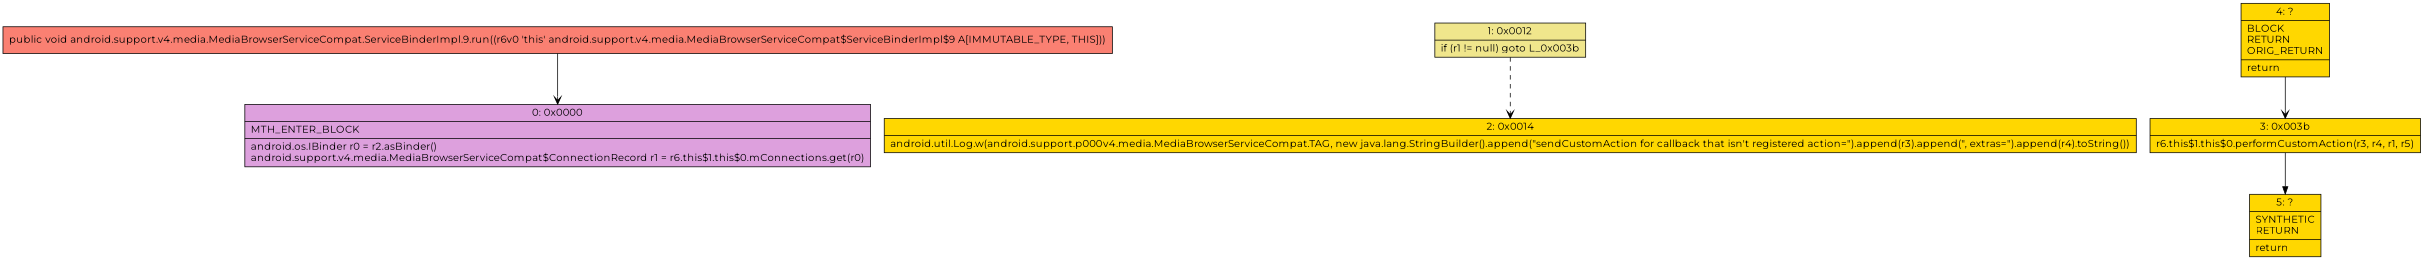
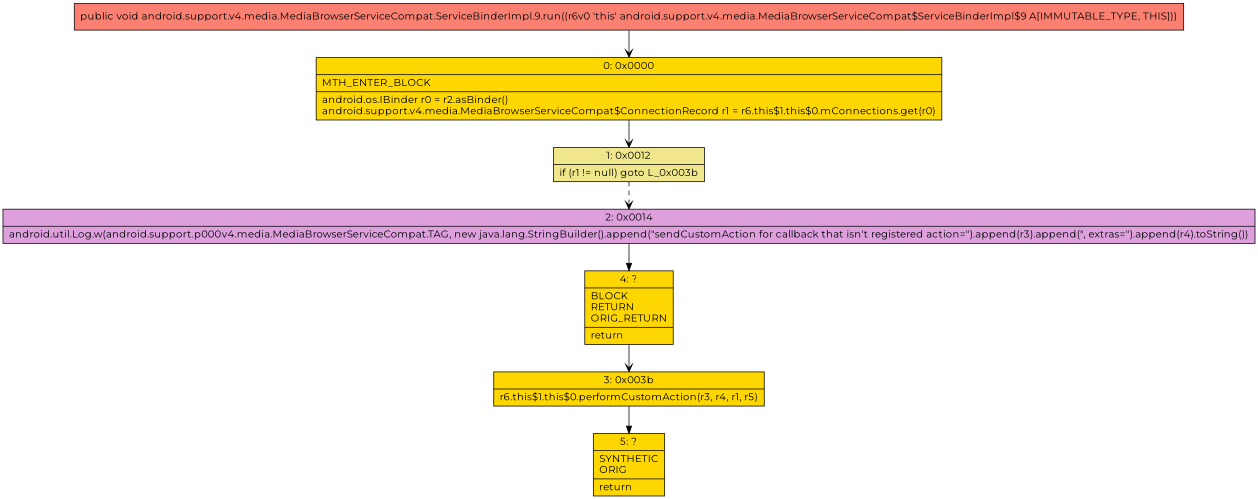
  digraph {
    fontname=Montserrat
    node [fillcolor=gold fontname=Montserrat shape=record style=filled]
    edge [arrowhead=vee fontname=Montserrat]
-   n1 [fillcolor=plum label="{0\:\ 0x0000|MTH_ENTER_BLOCK\l|android.os.IBinder r0 = r2.asBinder()\landroid.support.v4.media.MediaBrowserServiceCompat$ConnectionRecord r1 = r6.this$1.this$0.mConnections.get(r0)\l}"]
+   n1 [label="{0\:\ 0x0000|MTH_ENTER_BLOCK\l|android.os.IBinder r0 = r2.asBinder()\landroid.support.v4.media.MediaBrowserServiceCompat$ConnectionRecord r1 = r6.this$1.this$0.mConnections.get(r0)\l}"]
    n2 [fillcolor=khaki label="{1\:\ 0x0012|if (r1 != null) goto L_0x003b\l}"]
-   n3 [label="{2\:\ 0x0014|android.util.Log.w(android.support.p000v4.media.MediaBrowserServiceCompat.TAG, new java.lang.StringBuilder().append(\"sendCustomAction for callback that isn't registered action=\").append(r3).append(\", extras=\").append(r4).toString())\l}"]
+   n3 [fillcolor=plum label="{2\:\ 0x0014|android.util.Log.w(android.support.p000v4.media.MediaBrowserServiceCompat.TAG, new java.lang.StringBuilder().append(\"sendCustomAction for callback that isn't registered action=\").append(r3).append(\", extras=\").append(r4).toString())\l}"]
    n4 [label="{4\:\ ?|BLOCK\lRETURN\lORIG_RETURN\l|return\l}"]
    n5 [label="{3\:\ 0x003b|r6.this$1.this$0.performCustomAction(r3, r4, r1, r5)\l}"]
-   n6 [label="{5\:\ ?|SYNTHETIC\lRETURN\l|return\l}"]
+   n6 [label="{5\:\ ?|SYNTHETIC\lORIG\l|return\l}"]
    n7 [fillcolor=salmon label="{public void android.support.v4.media.MediaBrowserServiceCompat.ServiceBinderImpl.9.run((r6v0 'this' android.support.v4.media.MediaBrowserServiceCompat$ServiceBinderImpl$9 A[IMMUTABLE_TYPE, THIS])) }"]
+   n1 -> n2
    n2 -> n3 [style=dashed]
+   n3 -> n4 [arrowhead=normal]
    n4 -> n5
    n5 -> n6 [arrowhead=normal]
    n7 -> n1
  }
